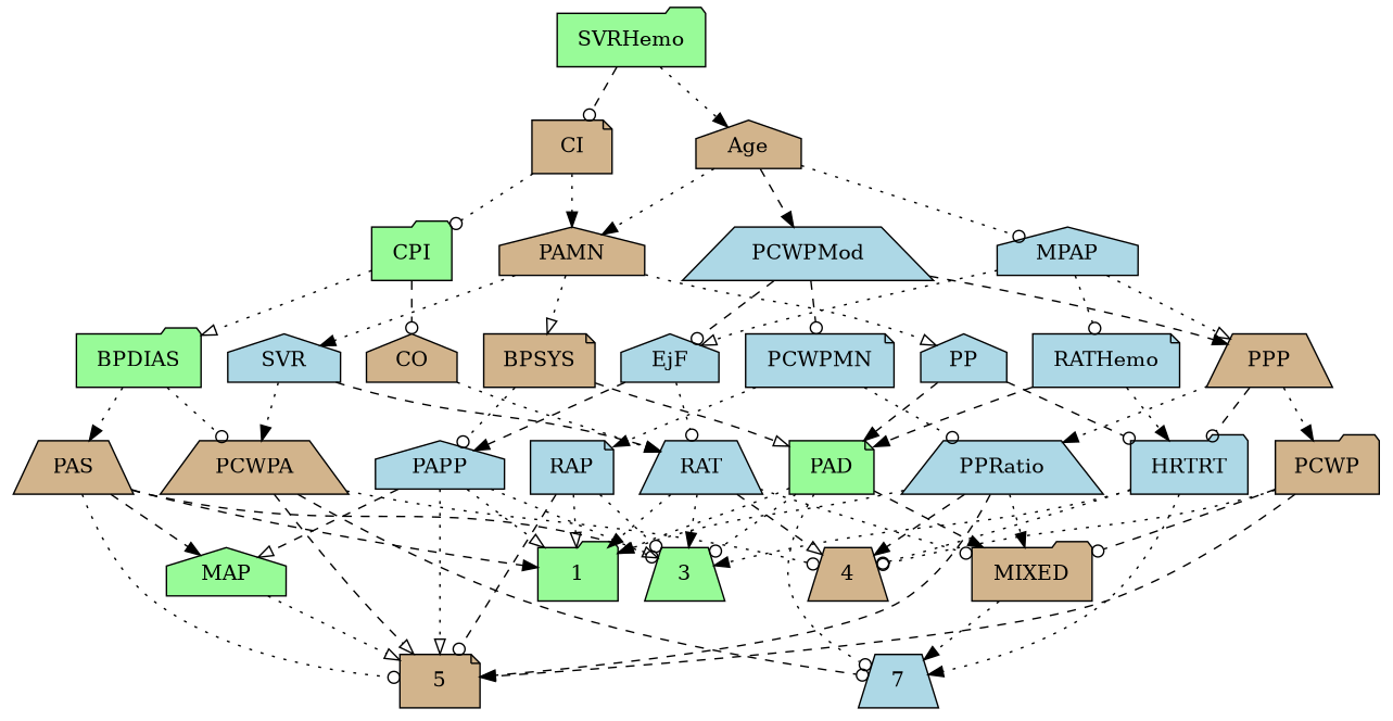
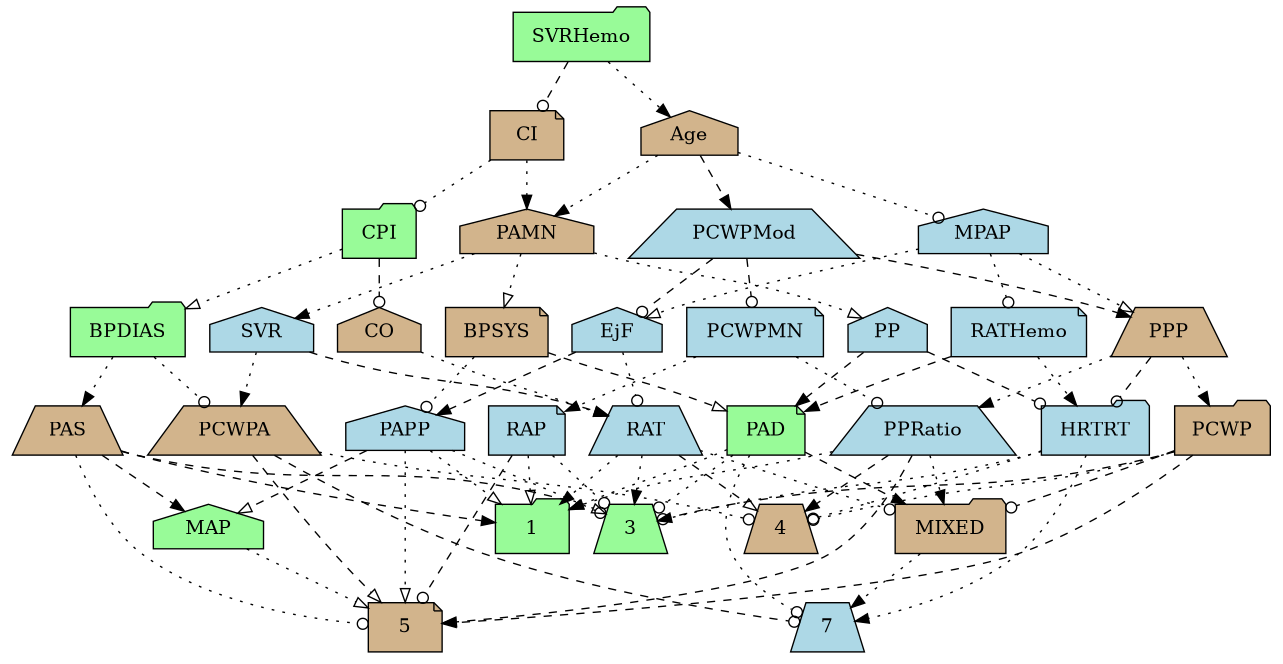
  strict digraph {
    node [fillcolor=lightblue shape=trapezium style=filled]
    edge [arrowhead=normal style=dotted]
    1 [fillcolor=palegreen height=0.5 shape=folder width=0.75]
    n2 [height=0.5 label=7 width=0.75]
    3 [fillcolor=palegreen height=0.5 width=0.75]
    4 [fillcolor=tan height=0.5 width=0.75]
    5 [fillcolor=tan height=0.5 shape=note width=0.75]
    Age [fillcolor=tan height=0.5 shape=house width=0.75]
    MPAP [height=0.5 shape=house width=0.97491]
    PAMN [fillcolor=tan height=0.5 shape=house width=1.011]
    PCWPMod [height=0.5 width=1.4443]
    EjF [height=0.5 shape=house width=0.75]
    RATHemo [height=0.5 shape=note width=1.3721]
    PPP [fillcolor=tan height=0.5 width=0.75]
    BPSYS [fillcolor=tan height=0.5 shape=note width=1.0471]
    SVR [height=0.5 shape=house width=0.77632]
    PP [height=0.5 shape=house width=0.75]
    PCWPMN [height=0.5 shape=note width=1.3902]
    RAT [height=0.5 width=0.75827]
    PAPP [height=0.5 shape=house width=0.88464]
    PAD [fillcolor=palegreen height=0.5 shape=note width=0.79437]
    HRTRT [height=0.5 shape=folder width=1.1013]
    PPRatio [height=0.5 width=1.1013]
    PCWP [fillcolor=tan height=0.5 shape=folder width=0.97491]
    PCWPA [fillcolor=tan height=0.5 width=1.1555]
    RAP [height=0.5 shape=note width=0.77632]
    MIXED [fillcolor=tan height=0.5 shape=folder width=1.1193]
    MAP [fillcolor=palegreen height=0.5 shape=house width=0.84854]
    CO [fillcolor=tan height=0.5 shape=house width=0.75]
    PAS [fillcolor=tan height=0.5 width=0.75]
    CPI [fillcolor=palegreen height=0.5 shape=folder width=0.75]
    BPDIAS [fillcolor=palegreen height=0.5 shape=folder width=1.1735]
    SVRHemo [fillcolor=palegreen height=0.5 shape=folder width=1.3902]
    CI [fillcolor=tan height=0.5 shape=note width=0.75]
    Age -> MPAP [arrowhead=odot]
    Age -> PAMN
    Age -> PCWPMod [style=dashed]
    MPAP -> EjF [arrowhead=onormal]
    MPAP -> RATHemo [arrowhead=odot]
    MPAP -> PPP [arrowhead=onormal]
    PAMN -> BPSYS [arrowhead=onormal]
    PAMN -> SVR
    PAMN -> PP [arrowhead=onormal]
    PCWPMod -> EjF [arrowhead=odot style=dashed]
    PCWPMod -> PPP [style=dashed]
    PCWPMod -> PCWPMN [arrowhead=odot style=dashed]
    EjF -> RAT [arrowhead=odot]
    EjF -> PAPP [style=dashed]
    RATHemo -> PAD [style=dashed]
    RATHemo -> HRTRT
    PPP -> HRTRT [arrowhead=odot style=dashed]
    PPP -> PPRatio
    PPP -> PCWP
    BPSYS -> PAPP [arrowhead=odot]
    BPSYS -> PAD [arrowhead=onormal style=dashed]
    SVR -> RAT [style=dashed]
    SVR -> PCWPA
    PP -> PAD [style=dashed]
    PP -> HRTRT [arrowhead=odot style=dashed]
    PCWPMN -> PPRatio [arrowhead=odot]
    PCWPMN -> RAP
    RAT -> 1
    RAT -> 3
    RAT -> 4 [arrowhead=onormal style=dashed]
    RAT -> MIXED [arrowhead=odot]
    PAPP -> 1 [arrowhead=onormal]
    PAPP -> 3 [arrowhead=odot]
    PAPP -> 5 [arrowhead=onormal]
    PAPP -> MAP [arrowhead=onormal style=dashed]
    PAD -> 1
    PAD -> n2 [arrowhead=odot]
    PAD -> 3 [arrowhead=odot]
    PAD -> MIXED [style=dashed]
    HRTRT -> n2
    HRTRT -> 3
    HRTRT -> 4 [arrowhead=odot]
    PPRatio -> 1
    PPRatio -> 4 [style=dashed]
    PPRatio -> 5 [arrowhead=onormal style=dashed]
    PPRatio -> MIXED
+   PCWP -> 3 [arrowhead=odot style=dashed]
    PCWP -> 4 [arrowhead=odot]
    PCWP -> 5 [style=dashed]
    PCWP -> MIXED [arrowhead=odot style=dashed]
    PCWPA -> n2 [arrowhead=odot style=dashed]
    PCWPA -> 4 [arrowhead=odot]
    PCWPA -> 5 [arrowhead=onormal style=dashed]
    RAP -> 1 [arrowhead=onormal]
    RAP -> 3 [arrowhead=odot]
    RAP -> 5 [arrowhead=odot style=dashed]
    MIXED -> n2
    MAP -> 5 [arrowhead=onormal]
    CO -> RAT
    PAS -> 1 [style=dashed]
    PAS -> 3 [arrowhead=onormal style=dashed]
    PAS -> 5 [arrowhead=odot]
    PAS -> MAP [style=dashed]
    CPI -> CO [arrowhead=odot style=dashed]
    CPI -> BPDIAS [arrowhead=onormal]
    BPDIAS -> PCWPA [arrowhead=odot]
    BPDIAS -> PAS
    SVRHemo -> Age
    SVRHemo -> CI [arrowhead=odot style=dashed]
    CI -> PAMN
    CI -> CPI [arrowhead=odot]
  }
